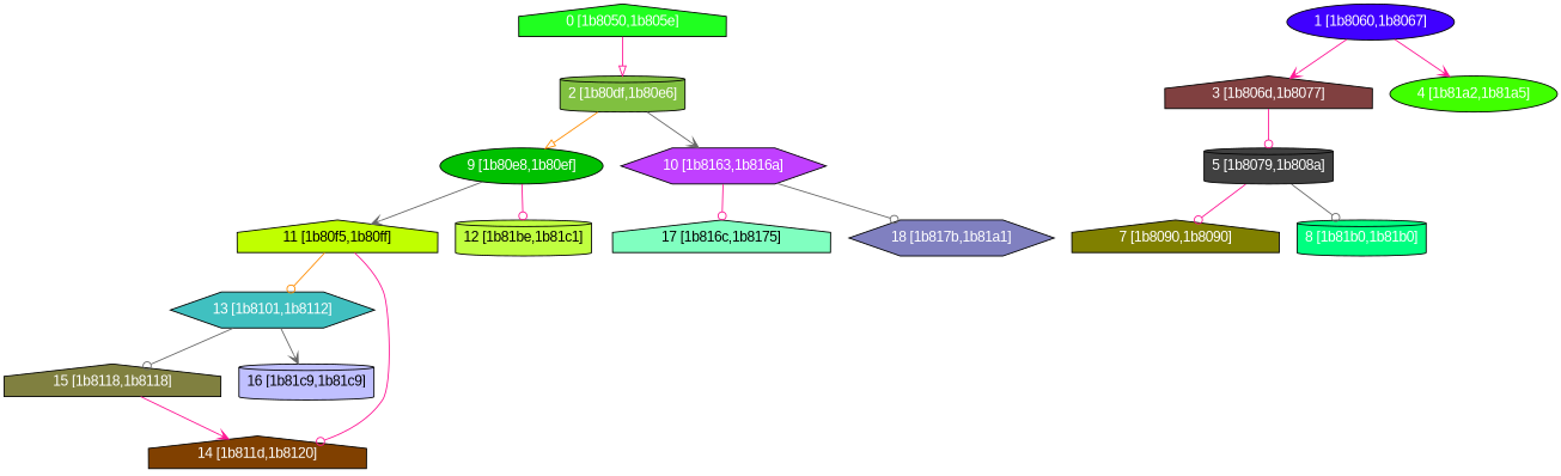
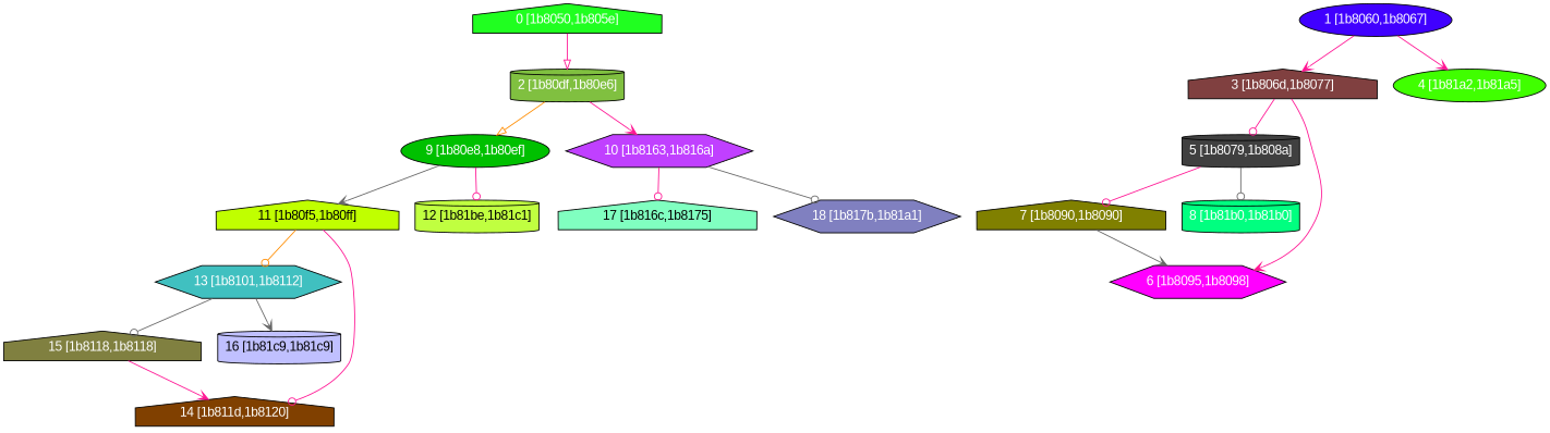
  digraph {
    fontname="Liberation Sans"
    node [fontcolor="#ffffff" fontname="Liberation Sans" shape=house style=filled]
    edge [arrowhead=odot color=deeppink fontname="Liberation Sans"]
    n1 [fillcolor="#20FF20" label="0 [1b8050,1b805e]"]
    n2 [fillcolor="#80C040" label="2 [1b80df,1b80e6]" shape=cylinder]
    n3 [fillcolor="#4000FF" label="1 [1b8060,1b8067]" shape=ellipse]
    n4 [fillcolor="#804040" label="3 [1b806d,1b8077]"]
    n5 [fillcolor="#40FF00" label="4 [1b81a2,1b81a5]" shape=ellipse]
    n6 [fillcolor="#00C000" label="9 [1b80e8,1b80ef]" shape=ellipse]
    n7 [fillcolor="#C040FF" label="10 [1b8163,1b816a]" shape=hexagon]
    n8 [fillcolor="#404040" label="5 [1b8079,1b808a]" shape=cylinder]
+   n9 [fillcolor="#FF00FF" label="6 [1b8095,1b8098]" shape=hexagon]
    n10 [fillcolor="#C0FF00" fontcolor="#000000" label="11 [1b80f5,1b80ff]"]
    n11 [fillcolor="#C0FF40" fontcolor="#000000" label="12 [1b81be,1b81c1]" shape=cylinder]
    n12 [fillcolor="#80FFC0" fontcolor="#000000" label="17 [1b816c,1b8175]"]
    n13 [fillcolor="#8080C0" label="18 [1b817b,1b81a1]" shape=hexagon]
    n14 [fillcolor="#808000" label="7 [1b8090,1b8090]"]
    n15 [fillcolor="#00FF80" label="8 [1b81b0,1b81b0]" shape=cylinder]
    n16 [fillcolor="#40C0C0" label="13 [1b8101,1b8112]" shape=hexagon]
    n17 [fillcolor="#804000" label="14 [1b811d,1b8120]"]
    n18 [fillcolor="#808040" label="15 [1b8118,1b8118]"]
    n19 [fillcolor="#C0C0FF" fontcolor="#000000" label="16 [1b81c9,1b81c9]" shape=cylinder]
    n1 -> n2 [arrowhead=onormal]
    n2 -> n6 [arrowhead=onormal color=darkorange]
-   n2 -> n7 [arrowhead=vee color=gray40]
+   n2 -> n7 [arrowhead=vee]
    n3 -> n4 [arrowhead=vee]
    n3 -> n5 [arrowhead=vee]
    n4 -> n8
+   n4 -> n9 [arrowhead=vee]
    n6 -> n10 [arrowhead=vee color=gray40]
    n6 -> n11
    n7 -> n12
    n7 -> n13 [color=gray40]
    n8 -> n14
    n8 -> n15 [color=gray40]
    n10 -> n16 [color=darkorange]
    n10 -> n17
+   n14 -> n9 [arrowhead=vee color=gray40]
    n16 -> n18 [color=gray40]
    n16 -> n19 [arrowhead=vee color=gray40]
    n18 -> n17 [arrowhead=vee]
  }
